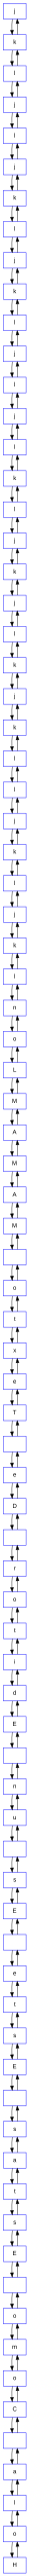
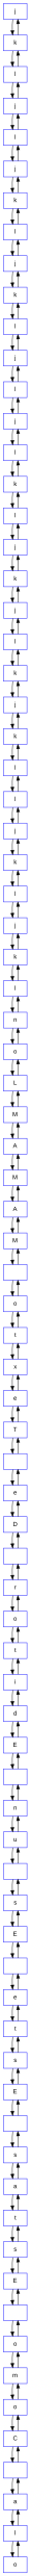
  digraph {
    node [color=blue fontname=Arial shape=box]
    n1 [label=j]
    n2 [label=k]
    n3 [label=l]
    n4 [label=j]
    n5 [label=l]
    n6 [label=j]
    n7 [label=k]
    n8 [label=l]
    n9 [label=j]
    n10 [label=k]
    n11 [label=l]
    n12 [label=j]
    n13 [label=l]
    n14 [label=j]
    n15 [label=l]
    n16 [label=k]
    n17 [label=l]
    n18 [label=j]
    n19 [label=k]
    n20 [label=j]
    n21 [label=l]
    n22 [label=k]
    n23 [label=j]
    n24 [label=k]
    n25 [label=l]
    n26 [label=l]
    n27 [label=j]
    n28 [label=k]
    n29 [label=l]
    n30 [label=j]
    n31 [label=k]
    n32 [label=l]
    n33 [label=n]
    n34 [label=o]
    n35 [label=L]
    n36 [label=M]
    n37 [label=A]
    n38 [label=M]
    n39 [label=A]
    n40 [label=M]
    n41 [label=" "]
    n42 [label=o]
    n43 [label=t]
    n44 [label=x]
    n45 [label=e]
    n46 [label=T]
    n47 [label=" "]
    n48 [label=e]
    n49 [label=D]
    n50 [label=" "]
    n51 [label=r]
    n52 [label=o]
    n53 [label=t]
    n54 [label=i]
    n55 [label=d]
    n56 [label=E]
    n57 [label=" "]
    n58 [label=n]
    n59 [label=u]
    n60 [label=" "]
    n61 [label=s]
    n62 [label=E]
    n63 [label=" "]
    n64 [label=e]
    n65 [label=t]
    n66 [label=s]
    n67 [label=E]
    n68 [label=" "]
    n69 [label=s]
    n70 [label=a]
    n71 [label=t]
    n72 [label=s]
    n73 [label=E]
    n74 [label=" "]
    n75 [label=o]
    n76 [label=m]
    n77 [label=o]
    n78 [label=C]
    n79 [label=" "]
    n80 [label=a]
    n81 [label=l]
    n82 [label=o]
-   n83 [label=H]
    n1 -> n2
    n2 -> n1
    n2 -> n3
    n3 -> n2
    n3 -> n4
    n4 -> n3
    n4 -> n5
    n5 -> n4
    n5 -> n6
    n6 -> n5
    n6 -> n7
    n7 -> n6
    n7 -> n8
    n8 -> n7
    n8 -> n9
    n9 -> n8
    n9 -> n10
    n10 -> n9
    n10 -> n11
    n11 -> n10
    n11 -> n12
    n12 -> n11
    n12 -> n13
    n13 -> n12
    n13 -> n14
    n14 -> n13
    n14 -> n15
    n15 -> n14
    n15 -> n16
    n16 -> n15
    n16 -> n17
    n17 -> n16
    n17 -> n18
    n18 -> n17
    n18 -> n19
    n19 -> n18
    n19 -> n20
    n20 -> n19
    n20 -> n21
    n21 -> n20
    n21 -> n22
    n22 -> n21
    n22 -> n23
    n23 -> n22
    n23 -> n24
    n24 -> n23
    n24 -> n25
    n25 -> n24
    n25 -> n26
    n26 -> n25
    n26 -> n27
    n27 -> n26
    n27 -> n28
    n28 -> n27
    n28 -> n29
    n29 -> n28
    n29 -> n30
    n30 -> n29
    n30 -> n31
    n31 -> n30
    n31 -> n32
    n32 -> n31
    n32 -> n33
    n33 -> n32
    n33 -> n34
    n34 -> n33
    n34 -> n35
    n35 -> n34
    n35 -> n36
    n36 -> n35
    n36 -> n37
    n37 -> n36
    n37 -> n38
    n38 -> n37
    n38 -> n39
    n39 -> n38
    n39 -> n40
    n40 -> n39
    n40 -> n41
    n41 -> n40
    n41 -> n42
    n42 -> n41
    n42 -> n43
    n43 -> n42
    n43 -> n44
    n44 -> n43
    n44 -> n45
    n45 -> n44
    n45 -> n46
    n46 -> n45
    n46 -> n47
    n47 -> n46
    n47 -> n48
    n48 -> n47
    n48 -> n49
    n49 -> n48
    n49 -> n50
    n50 -> n49
    n50 -> n51
    n51 -> n50
    n51 -> n52
    n52 -> n51
    n52 -> n53
    n53 -> n52
    n53 -> n54
    n54 -> n53
    n54 -> n55
    n55 -> n54
    n55 -> n56
    n56 -> n55
    n56 -> n57
    n57 -> n56
    n57 -> n58
    n58 -> n57
    n58 -> n59
    n59 -> n58
    n59 -> n60
    n60 -> n59
    n60 -> n61
    n61 -> n60
    n61 -> n62
    n62 -> n61
    n62 -> n63
    n63 -> n62
    n63 -> n64
    n64 -> n63
    n64 -> n65
    n65 -> n64
    n65 -> n66
    n66 -> n65
    n66 -> n67
    n67 -> n66
    n67 -> n68
    n68 -> n67
    n68 -> n69
    n69 -> n68
    n69 -> n70
    n70 -> n69
    n70 -> n71
    n71 -> n70
    n71 -> n72
    n72 -> n71
    n72 -> n73
    n73 -> n72
    n73 -> n74
    n74 -> n73
    n74 -> n75
    n75 -> n74
    n75 -> n76
    n76 -> n75
    n76 -> n77
    n77 -> n76
    n77 -> n78
    n78 -> n77
    n78 -> n79
    n79 -> n78
    n79 -> n80
    n80 -> n79
    n80 -> n81
    n81 -> n80
    n81 -> n82
    n82 -> n81
-   n82 -> n83
-   n83 -> n82
  }
